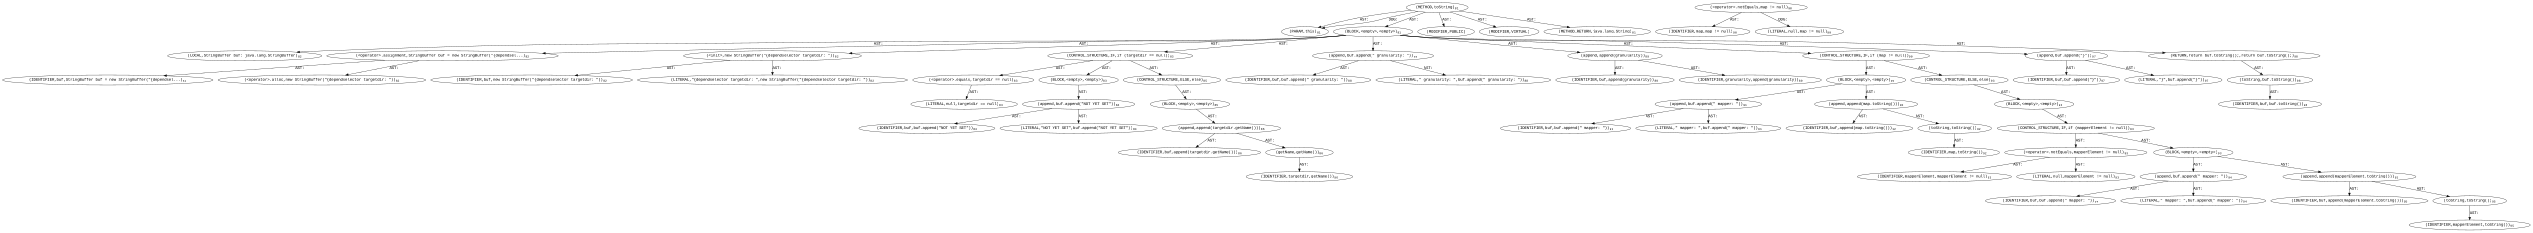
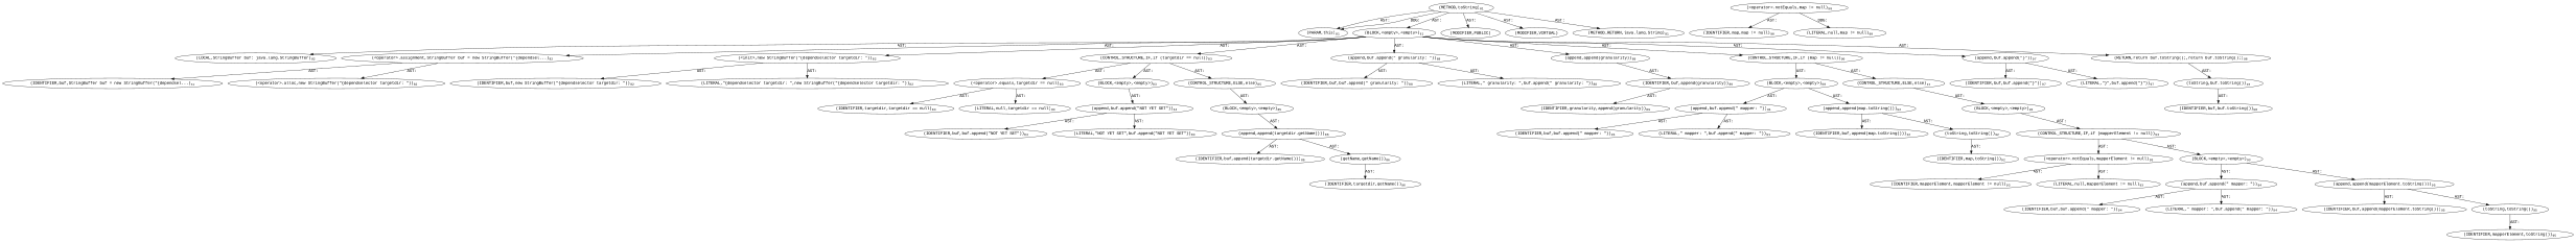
  digraph {
    fontname="Liberation Mono"
    node [fontname="Liberation Mono"]
    edge [fontname="Liberation Mono"]
    n1 [label=<(METHOD,toString)<SUB>81</SUB>>]
    n2 [label=<(PARAM,this)<SUB>81</SUB>>]
    n3 [label=<(BLOCK,&lt;empty&gt;,&lt;empty&gt;)<SUB>81</SUB>>]
    n4 [label=<(MODIFIER,PUBLIC)>]
    n5 [label=<(MODIFIER,VIRTUAL)>]
    n6 [label=<(METHOD_RETURN,java.lang.String)<SUB>81</SUB>>]
    n7 [label=<(LOCAL,StringBuffer buf: java.lang.StringBuffer)<SUB>82</SUB>>]
    n8 [label=<(&lt;operator&gt;.assignment,StringBuffer buf = new StringBuffer(&quot;{dependsel...)<SUB>82</SUB>>]
    n9 [label=<(&lt;init&gt;,new StringBuffer(&quot;{dependselector targetdir: &quot;))<SUB>82</SUB>>]
    n10 [label=<(CONTROL_STRUCTURE,IF,if (targetdir == null))<SUB>83</SUB>>]
    n11 [label=<(append,buf.append(&quot; granularity: &quot;))<SUB>88</SUB>>]
    n12 [label=<(append,append(granularity))<SUB>89</SUB>>]
    n13 [label=<(CONTROL_STRUCTURE,IF,if (map != null))<SUB>90</SUB>>]
    n14 [label=<(append,buf.append(&quot;}&quot;))<SUB>97</SUB>>]
    n15 [label=<(RETURN,return buf.toString();,return buf.toString();)<SUB>98</SUB>>]
    n16 [label=<(IDENTIFIER,buf,StringBuffer buf = new StringBuffer(&quot;{dependsel...)<SUB>82</SUB>>]
    n17 [label=<(&lt;operator&gt;.alloc,new StringBuffer(&quot;{dependselector targetdir: &quot;))<SUB>82</SUB>>]
    n18 [label=<(IDENTIFIER,buf,new StringBuffer(&quot;{dependselector targetdir: &quot;))<SUB>82</SUB>>]
    n19 [label=<(LITERAL,&quot;{dependselector targetdir: &quot;,new StringBuffer(&quot;{dependselector targetdir: &quot;))<SUB>82</SUB>>]
    n20 [label=<(&lt;operator&gt;.equals,targetdir == null)<SUB>83</SUB>>]
    n21 [label=<(BLOCK,&lt;empty&gt;,&lt;empty&gt;)<SUB>83</SUB>>]
    n22 [label=<(CONTROL_STRUCTURE,ELSE,else)<SUB>85</SUB>>]
    n23 [label=<(IDENTIFIER,buf,buf.append(&quot; granularity: &quot;))<SUB>88</SUB>>]
    n24 [label=<(LITERAL,&quot; granularity: &quot;,buf.append(&quot; granularity: &quot;))<SUB>88</SUB>>]
    n25 [label=<(IDENTIFIER,buf,append(granularity))<SUB>89</SUB>>]
    n26 [label=<(IDENTIFIER,granularity,append(granularity))<SUB>89</SUB>>]
    n27 [label=<(BLOCK,&lt;empty&gt;,&lt;empty&gt;)<SUB>90</SUB>>]
    n28 [label=<(CONTROL_STRUCTURE,ELSE,else)<SUB>93</SUB>>]
    n29 [label=<(IDENTIFIER,buf,buf.append(&quot;}&quot;))<SUB>97</SUB>>]
    n30 [label=<(LITERAL,&quot;}&quot;,buf.append(&quot;}&quot;))<SUB>97</SUB>>]
    n31 [label=<(toString,buf.toString())<SUB>98</SUB>>]
+   n32 [label=<(IDENTIFIER,targetdir,targetdir == null)<SUB>83</SUB>>]
    n33 [label=<(LITERAL,null,targetdir == null)<SUB>83</SUB>>]
    n34 [label=<(append,buf.append(&quot;NOT YET SET&quot;))<SUB>84</SUB>>]
    n35 [label=<(BLOCK,&lt;empty&gt;,&lt;empty&gt;)<SUB>85</SUB>>]
    n36 [label=<(IDENTIFIER,buf,buf.append(&quot;NOT YET SET&quot;))<SUB>84</SUB>>]
    n37 [label=<(LITERAL,&quot;NOT YET SET&quot;,buf.append(&quot;NOT YET SET&quot;))<SUB>84</SUB>>]
    n38 [label=<(append,append(targetdir.getName()))<SUB>86</SUB>>]
    n39 [label=<(IDENTIFIER,buf,append(targetdir.getName()))<SUB>86</SUB>>]
    n40 [label=<(getName,getName())<SUB>86</SUB>>]
    n41 [label=<(IDENTIFIER,targetdir,getName())<SUB>96</SUB>>]
    n42 [label=<(&lt;operator&gt;.notEquals,map != null)<SUB>90</SUB>>]
    n43 [label=<(IDENTIFIER,map,map != null)<SUB>90</SUB>>]
    n44 [label=<(LITERAL,null,map != null)<SUB>90</SUB>>]
    n45 [label=<(append,buf.append(&quot; mapper: &quot;))<SUB>91</SUB>>]
    n46 [label=<(append,append(map.toString()))<SUB>92</SUB>>]
    n47 [label=<(BLOCK,&lt;empty&gt;,&lt;empty&gt;)<SUB>93</SUB>>]
    n48 [label=<(IDENTIFIER,buf,buf.append(&quot; mapper: &quot;))<SUB>91</SUB>>]
    n49 [label=<(LITERAL,&quot; mapper: &quot;,buf.append(&quot; mapper: &quot;))<SUB>91</SUB>>]
    n50 [label=<(IDENTIFIER,buf,append(map.toString()))<SUB>12</SUB>>]
    n51 [label=<(toString,toString())<SUB>92</SUB>>]
    n52 [label=<(IDENTIFIER,map,toString())<SUB>92</SUB>>]
    n53 [label=<(CONTROL_STRUCTURE,IF,if (mapperElement != null))<SUB>93</SUB>>]
    n54 [label=<(&lt;operator&gt;.notEquals,mapperElement != null)<SUB>93</SUB>>]
    n55 [label=<(BLOCK,&lt;empty&gt;,&lt;empty&gt;)<SUB>93</SUB>>]
    n56 [label=<(IDENTIFIER,mapperElement,mapperElement != null)<SUB>93</SUB>>]
    n57 [label=<(LITERAL,null,mapperElement != null)<SUB>93</SUB>>]
    n58 [label=<(append,buf.append(&quot; mapper: &quot;))<SUB>94</SUB>>]
    n59 [label=<(append,append(mapperElement.toString()))<SUB>95</SUB>>]
    n60 [label=<(IDENTIFIER,buf,buf.append(&quot; mapper: &quot;))<SUB>94</SUB>>]
    n61 [label=<(LITERAL,&quot; mapper: &quot;,buf.append(&quot; mapper: &quot;))<SUB>94</SUB>>]
    n62 [label=<(IDENTIFIER,buf,append(mapperElement.toString()))<SUB>95</SUB>>]
    n63 [label=<(toString,toString())<SUB>95</SUB>>]
    n64 [label=<(IDENTIFIER,mapperElement,toString())<SUB>95</SUB>>]
    n65 [label=<(IDENTIFIER,buf,buf.toString())<SUB>98</SUB>>]
    n1 -> n2 [label="AST: "]
    n1 -> n2 [label="DDG: "]
    n1 -> n3 [label="AST: "]
    n1 -> n4 [label="AST: "]
    n1 -> n5 [label="AST: "]
    n1 -> n6 [label="AST: "]
    n3 -> n7 [label="AST: "]
    n3 -> n8 [label="AST: "]
    n3 -> n9 [label="AST: "]
    n3 -> n10 [label="AST: "]
    n3 -> n11 [label="AST: "]
    n3 -> n12 [label="AST: "]
    n3 -> n13 [label="AST: "]
    n3 -> n14 [label="AST: "]
    n3 -> n15 [label="AST: "]
    n8 -> n16 [label="AST: "]
    n8 -> n17 [label="AST: "]
    n9 -> n18 [label="AST: "]
    n9 -> n19 [label="AST: "]
    n10 -> n20 [label="AST: "]
    n10 -> n21 [label="AST: "]
    n10 -> n22 [label="AST: "]
    n11 -> n23 [label="AST: "]
    n11 -> n24 [label="AST: "]
    n12 -> n25 [label="AST: "]
-   n12 -> n26 [label="AST: "]
+   n25 -> n26 [label="AST: "]
    n13 -> n27 [label="AST: "]
    n13 -> n28 [label="AST: "]
    n14 -> n29 [label="AST: "]
    n14 -> n30 [label="AST: "]
    n15 -> n31 [label="AST: "]
+   n20 -> n32 [label="AST: "]
    n20 -> n33 [label="AST: "]
    n21 -> n34 [label="AST: "]
    n22 -> n35 [label="AST: "]
    n27 -> n45 [label="AST: "]
    n27 -> n46 [label="AST: "]
    n28 -> n47 [label="AST: "]
    n31 -> n65 [label="AST: "]
    n34 -> n36 [label="AST: "]
    n34 -> n37 [label="AST: "]
    n35 -> n38 [label="AST: "]
    n38 -> n39 [label="AST: "]
    n38 -> n40 [label="AST: "]
    n40 -> n41 [label="AST: "]
    n42 -> n43 [label="AST: "]
    n42 -> n44 [label="DDG: "]
    n45 -> n48 [label="AST: "]
    n45 -> n49 [label="AST: "]
    n46 -> n50 [label="AST: "]
    n46 -> n51 [label="AST: "]
    n47 -> n53 [label="AST: "]
    n51 -> n52 [label="AST: "]
    n53 -> n54 [label="AST: "]
    n53 -> n55 [label="AST: "]
    n54 -> n56 [label="AST: "]
    n54 -> n57 [label="AST: "]
    n55 -> n58 [label="AST: "]
    n55 -> n59 [label="AST: "]
    n58 -> n60 [label="AST: "]
    n58 -> n61 [label="AST: "]
    n59 -> n62 [label="AST: "]
    n59 -> n63 [label="AST: "]
    n63 -> n64 [label="AST: "]
  }
